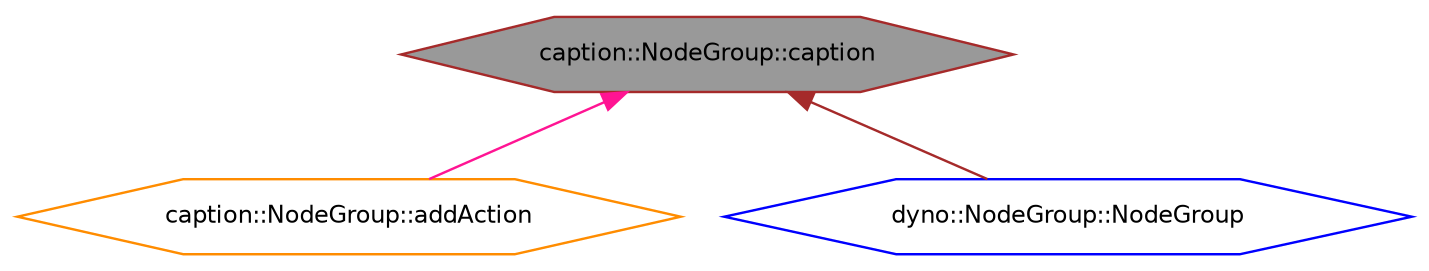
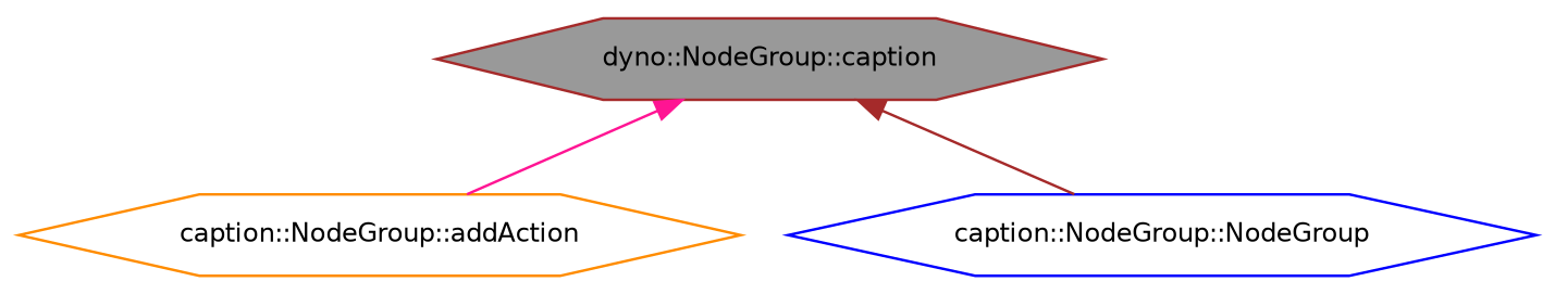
  digraph {
    rankdir=TB
    node [fillcolor=white fontname=Helvetica fontsize=10 shape=hexagon style=filled]
    edge [dir=back fontname=Helvetica fontsize=10 labelfontname=Helvetica labelfontsize=10 style=solid]
-   n1 [color=brown fillcolor=grey60 fontcolor=black height=0.2 label="caption::NodeGroup::caption" width=0.4]
+   n1 [color=brown fillcolor=grey60 fontcolor=black height=0.2 label="dyno::NodeGroup::caption" width=0.4]
    n2 [color=darkorange height=0.2 label="caption::NodeGroup::addAction" width=0.4]
-   n3 [color=blue height=0.2 label="dyno::NodeGroup::NodeGroup" width=0.4]
+   n3 [color=blue height=0.2 label="caption::NodeGroup::NodeGroup" width=0.4]
    n1 -> n2 [color=deeppink]
    n1 -> n3 [color=brown]
  }
